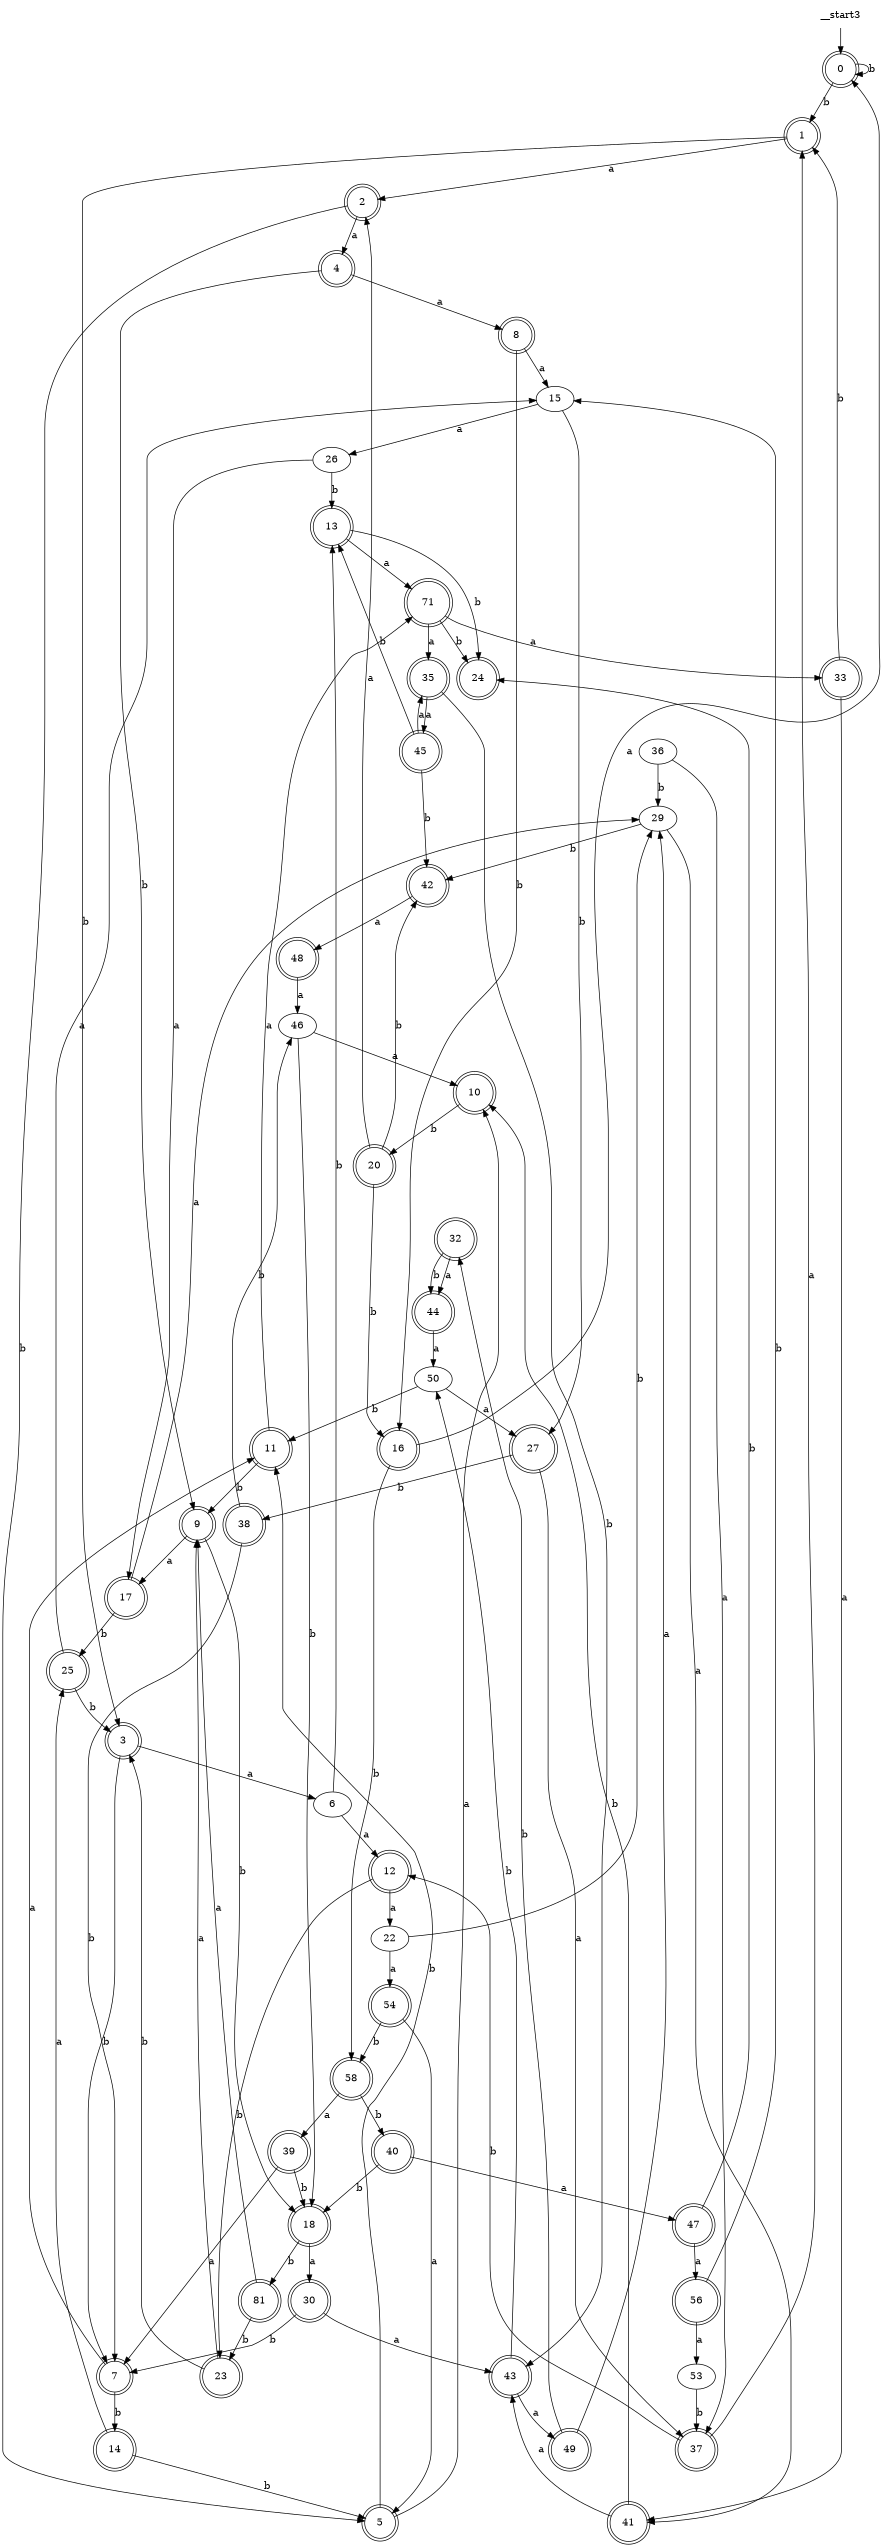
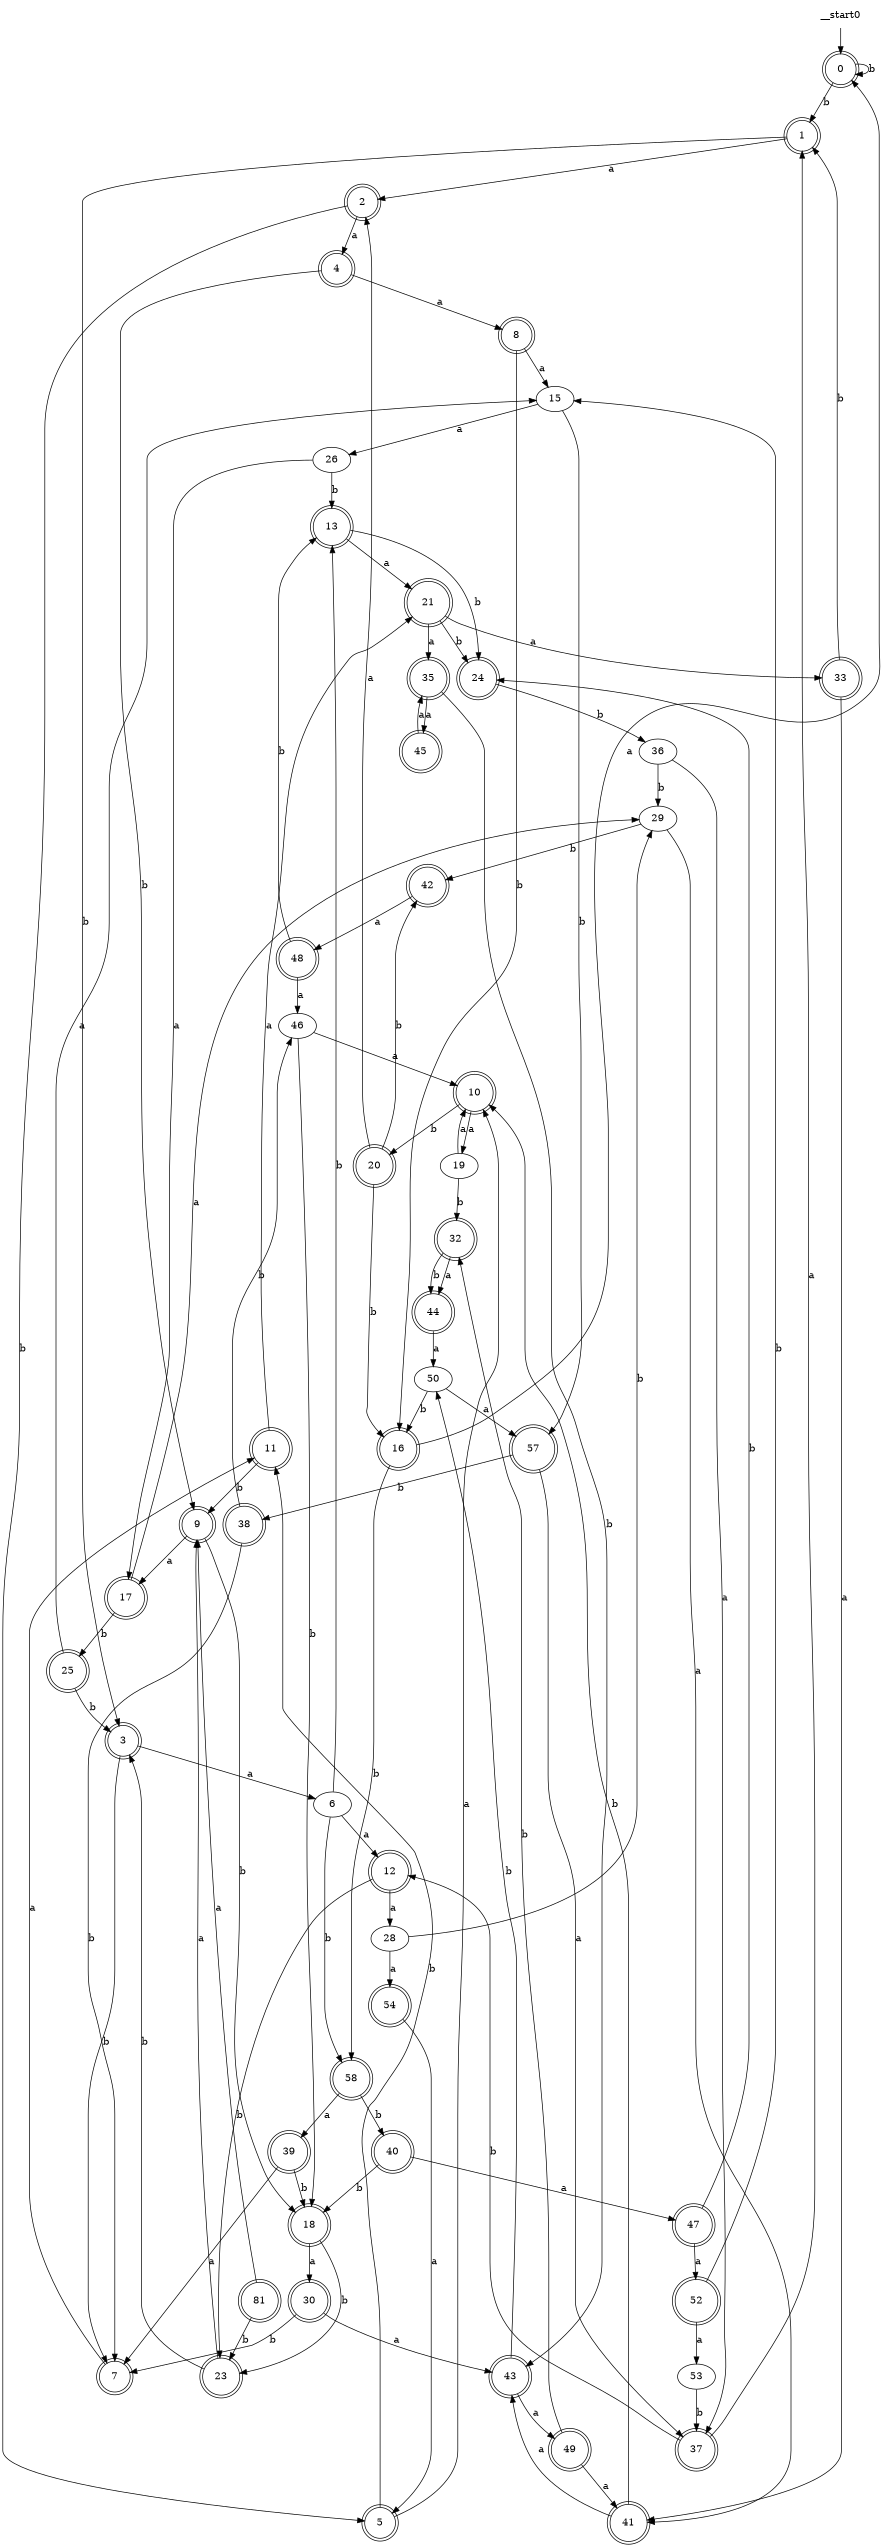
  digraph {
    node [shape=doublecircle]
-   __start0 [shape=none label=__start3]
+   __start0 [shape=none]
    0
    1
    2
    3
    4
    5
    6 [shape=""]
    7
    8
    9
    10
    11
    12
    13
-   14
    15 [shape=""]
    16
    17
    18
+   19 [shape=""]
    20
-   21 [label=71]
-   22 [shape=""]
+   21
+   22 [label=28 shape=""]
    23
    24
    25
    26 [shape=""]
-   27
+   27 [label=57]
    n30 [label=58]
    29 [shape=""]
    30
    n33 [label=81]
    32
    42
    33
    35
    n38 [label=54]
    36 [shape=""]
    37
    38
    39
    40
    41
    43
    44
    45
    46 [shape=""]
    47
    48
    49
    50 [shape=""]
-   52 [label=56]
+   52
    53 [shape=""]
    __start0 -> 0
    0 -> 0 [label=b]
    0 -> 1 [label=b]
    1 -> 2 [label=a]
    1 -> 3 [label=b]
    2 -> 4 [label=a]
    2 -> 5 [label=b]
    3 -> 6 [label=a]
    3 -> 7 [label=b]
    4 -> 8 [label=a]
    4 -> 9 [label=b]
    5 -> 10 [label=a]
    5 -> 11 [label=b]
    6 -> 12 [label=a]
    6 -> 13 [label=b]
    7 -> 11 [label=a]
-   7 -> 14 [label=b]
    8 -> 15 [label=a]
    8 -> 16 [label=b]
    9 -> 17 [label=a]
    9 -> 18 [label=b]
+   10 -> 19 [label=a]
    10 -> 20 [label=b]
    11 -> 9 [label=b]
    11 -> 21 [label=a]
    12 -> 22 [label=a]
    12 -> 23 [label=b]
    13 -> 21 [label=a]
    13 -> 24 [label=b]
-   14 -> 5 [label=b]
-   14 -> 25 [label=a]
    15 -> 26 [label=a]
    15 -> 27 [label=b]
    16 -> 0 [label=a]
    16 -> n30 [label=b]
    17 -> 25 [label=b]
    17 -> 29 [label=a]
    18 -> 30 [label=a]
-   18 -> n33 [label=b]
+   18 -> 23 [label=b]
+   19 -> 10 [label=a]
+   19 -> 32 [label=b]
    20 -> 2 [label=a]
    20 -> 16 [label=b]
    20 -> 42 [label=b]
    21 -> 24 [label=b]
    21 -> 33 [label=a]
    21 -> 35 [label=a]
    22 -> 29 [label=b]
    22 -> n38 [label=a]
    23 -> 3 [label=b]
    23 -> 9 [label=a]
+   24 -> 36 [label=b]
    25 -> 3 [label=b]
    25 -> 15 [label=a]
    26 -> 13 [label=b]
    26 -> 17 [label=a]
    27 -> 37 [label=a]
    27 -> 38 [label=b]
    n30 -> 39 [label=a]
    n30 -> 40 [label=b]
    29 -> 42 [label=b]
    29 -> 41 [label=a]
    30 -> 7 [label=b]
    30 -> 43 [label=a]
    n33 -> 9 [label=a]
    n33 -> 23 [label=b]
    32 -> 44 [label=a]
    32 -> 44 [label=b]
    42 -> 48 [label=a]
    33 -> 1 [label=b]
    33 -> 41 [label=a]
    35 -> 43 [label=b]
    35 -> 45 [label=a]
    n38 -> 5 [label=a]
-   n38 -> n30 [label=b]
+   6 -> n30 [label=b]
    36 -> 29 [label=b]
    36 -> 37 [label=a]
    37 -> 1 [label=a]
    37 -> 12 [label=b]
    38 -> 7 [label=b]
    38 -> 46 [label=b]
    39 -> 7 [label=a]
    39 -> 18 [label=b]
    40 -> 18 [label=b]
    40 -> 47 [label=a]
    41 -> 10 [label=b]
    41 -> 43 [label=a]
    43 -> 49 [label=a]
    43 -> 50 [label=b]
    44 -> 50 [label=a]
-   45 -> 42 [label=b]
    45 -> 35 [label=a]
    46 -> 10 [label=a]
    46 -> 18 [label=b]
    47 -> 24 [label=b]
    47 -> 52 [label=a]
-   45 -> 13 [label=b]
+   48 -> 13 [label=b]
    48 -> 46 [label=a]
-   49 -> 29 [label=a]
+   49 -> 41 [label=a]
    49 -> 32 [label=b]
-   50 -> 11 [label=b]
+   50 -> 16 [label=b]
    50 -> 27 [label=a]
    52 -> 15 [label=b]
    52 -> 53 [label=a]
    53 -> 37 [label=b]
  }
